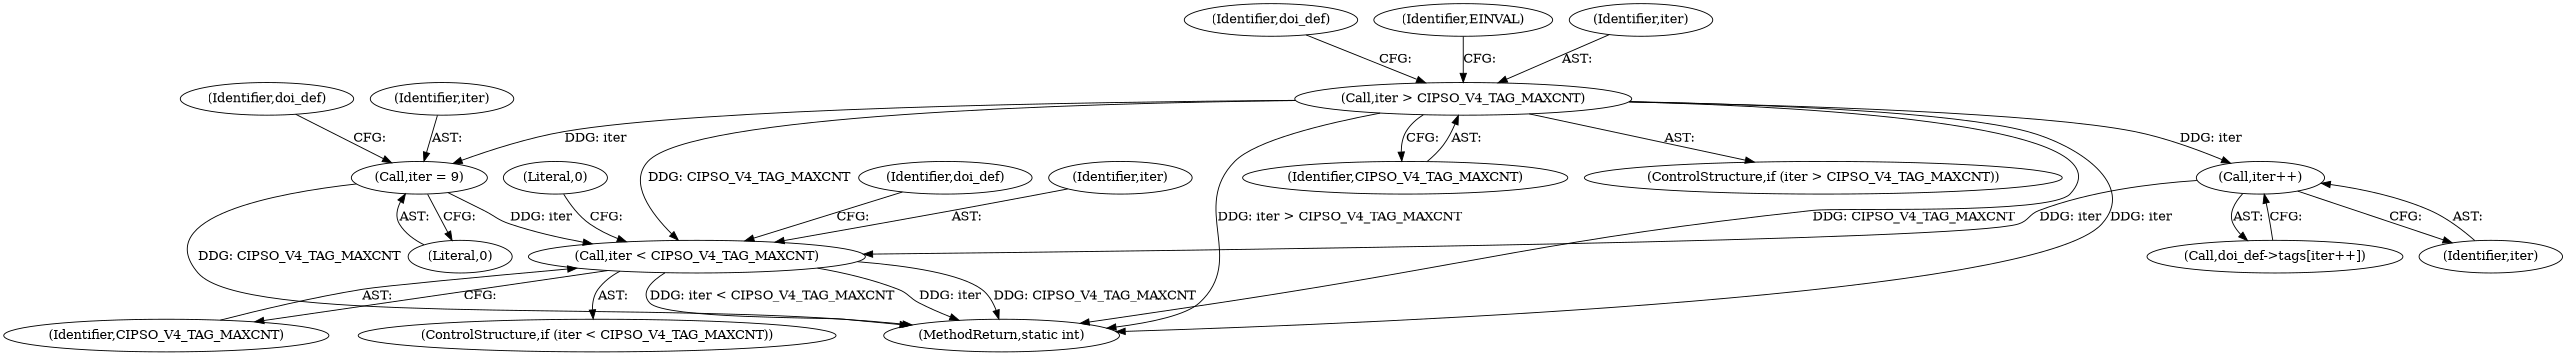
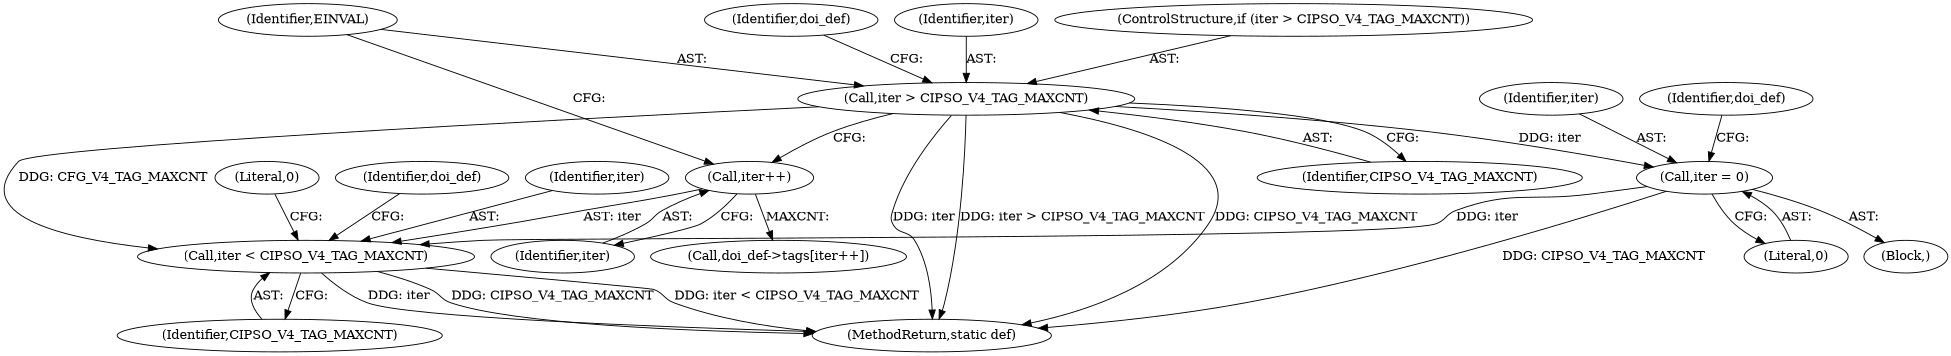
  digraph {
    n1 [label="(Call,iter > CIPSO_V4_TAG_MAXCNT)"]
    n2 [label="(Call,iter++)"]
    n3 [label="(Call,iter < CIPSO_V4_TAG_MAXCNT)"]
-   n4 [label="(MethodReturn,static int)"]
+   n4 [label="(MethodReturn,static def)"]
    n5 [label="(Identifier,CIPSO_V4_TAG_MAXCNT)"]
    n6 [label="(ControlStructure,if (iter > CIPSO_V4_TAG_MAXCNT))"]
-   n7 [label="(Call,iter = 9)"]
+   n7 [label="(Call,iter = 0)"]
    n8 [label="(Call,doi_def->tags[iter++])"]
    n9 [label="(Identifier,iter)"]
    n10 [label="(Identifier,CIPSO_V4_TAG_MAXCNT)"]
-   n11 [label="(ControlStructure,if (iter < CIPSO_V4_TAG_MAXCNT))"]
    n12 [label="(Literal,0)"]
+   n13 [label="(Block,)"]
    n14 [label="(Identifier,doi_def)"]
    n15 [label="(Literal,0)"]
    n16 [label="(Identifier,doi_def)"]
    n17 [label="(Identifier,iter)"]
    n18 [label="(Identifier,doi_def)"]
    n19 [label="(Identifier,EINVAL)"]
    n20 [label="(Identifier,iter)"]
    n21 [label="(Identifier,iter)"]
-   n1 -> n2 [label="DDG: iter"]
-   n1 -> n3 [label="DDG: CIPSO_V4_TAG_MAXCNT"]
+   n1 -> n2 [label="CFG: "]
+   n1 -> n3 [label="DDG: CFG_V4_TAG_MAXCNT"]
    n1 -> n4 [label="DDG: iter > CIPSO_V4_TAG_MAXCNT"]
    n1 -> n4 [label="DDG: CIPSO_V4_TAG_MAXCNT"]
    n1 -> n4 [label="DDG: iter"]
    n1 -> n5 [label="CFG: "]
-   n1 -> n6 [label="AST: "]
+   n6 -> n1 [label="AST: "]
    n1 -> n7 [label="DDG: iter"]
-   n2 -> n3 [label="DDG: iter"]
-   n2 -> n8 [label="AST: "]
+   n2 -> n3 [label="AST: iter"]
+   n2 -> n8 [label="MAXCNT: "]
    n2 -> n9 [label="CFG: "]
    n3 -> n4 [label="DDG: iter"]
    n3 -> n4 [label="DDG: CIPSO_V4_TAG_MAXCNT"]
    n3 -> n4 [label="DDG: iter < CIPSO_V4_TAG_MAXCNT"]
    n3 -> n10 [label="CFG: "]
-   n3 -> n11 [label="AST: "]
    n5 -> n1 [label="AST: "]
    n7 -> n3 [label="DDG: iter"]
    n7 -> n4 [label="DDG: CIPSO_V4_TAG_MAXCNT"]
    n7 -> n12 [label="CFG: "]
-   n8 -> n2 [label="CFG: "]
+   n7 -> n13 [label="AST: "]
+   n19 -> n2 [label="CFG: "]
    n9 -> n2 [label="AST: "]
    n10 -> n3 [label="AST: "]
    n12 -> n7 [label="AST: "]
    n14 -> n7 [label="CFG: "]
    n15 -> n3 [label="CFG: "]
    n16 -> n3 [label="CFG: "]
    n17 -> n7 [label="AST: "]
    n18 -> n1 [label="CFG: "]
-   n19 -> n1 [label="CFG: "]
+   n19 -> n1 [label="AST: "]
    n20 -> n3 [label="AST: "]
    n21 -> n1 [label="AST: "]
  }
